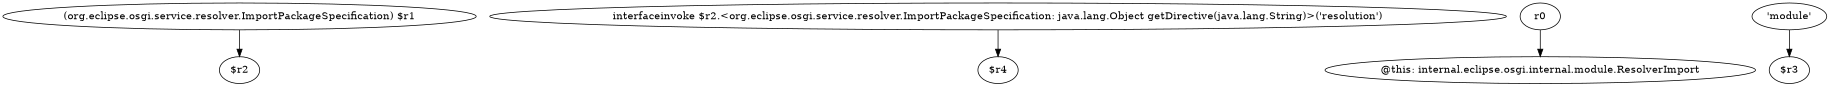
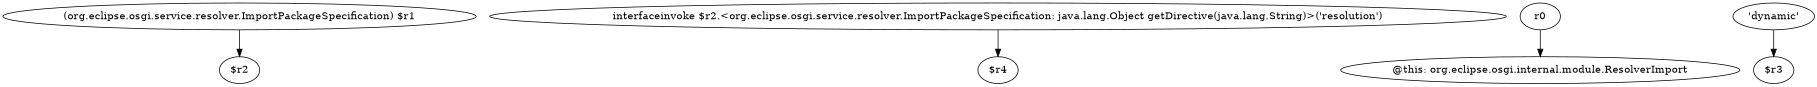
  digraph {
    n1 [label="(org.eclipse.osgi.service.resolver.ImportPackageSpecification) $r1"]
    n2 [label="$r2"]
    n3 [label="interfaceinvoke $r2.<org.eclipse.osgi.service.resolver.ImportPackageSpecification: java.lang.Object getDirective(java.lang.String)>('resolution')"]
    n4 [label="$r4"]
-   n5 [label="@this: internal.eclipse.osgi.internal.module.ResolverImport"]
+   n5 [label="@this: org.eclipse.osgi.internal.module.ResolverImport"]
    n6 [label=r0]
-   n7 [label="'module'"]
+   n7 [label="'dynamic'"]
    n8 [label="$r3"]
    n1 -> n2
    n3 -> n4
    n6 -> n5
    n7 -> n8
  }
